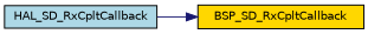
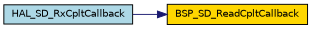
  digraph {
    rankdir=LR
    node [color=black fontname=Helvetica fontsize=10 shape=record style=filled]
    n1 [fillcolor=lightblue fontcolor=black height=0.2 label=HAL_SD_RxCpltCallback width=0.4]
-   n2 [fillcolor=gold height=0.2 label=BSP_SD_RxCpltCallback width=0.4]
+   n2 [fillcolor=gold height=0.2 label=BSP_SD_ReadCpltCallback width=0.4]
    n1 -> n2 [color=midnightblue fontname=Helvetica fontsize=10 labelfontname=Helvetica labelfontsize=10 style=solid]
  }
